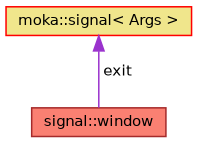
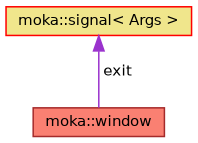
  digraph {
    node [fontname=Helvetica fontsize=10 shape=record style=filled]
-   n1 [color=brown fillcolor=salmon fontcolor=black height=0.2 label="signal::window" width=0.4]
+   n1 [color=brown fillcolor=salmon fontcolor=black height=0.2 label="moka::window" width=0.4]
    n2 [color=red fillcolor=khaki height=0.2 label="moka::signal\< Args \>" width=0.4]
    n2 -> n1 [color=darkorchid3 dir=back fontname=Helvetica fontsize=10 label=" exit" labelfontname=Helvetica labelfontsize=10 style=solid]
  }
